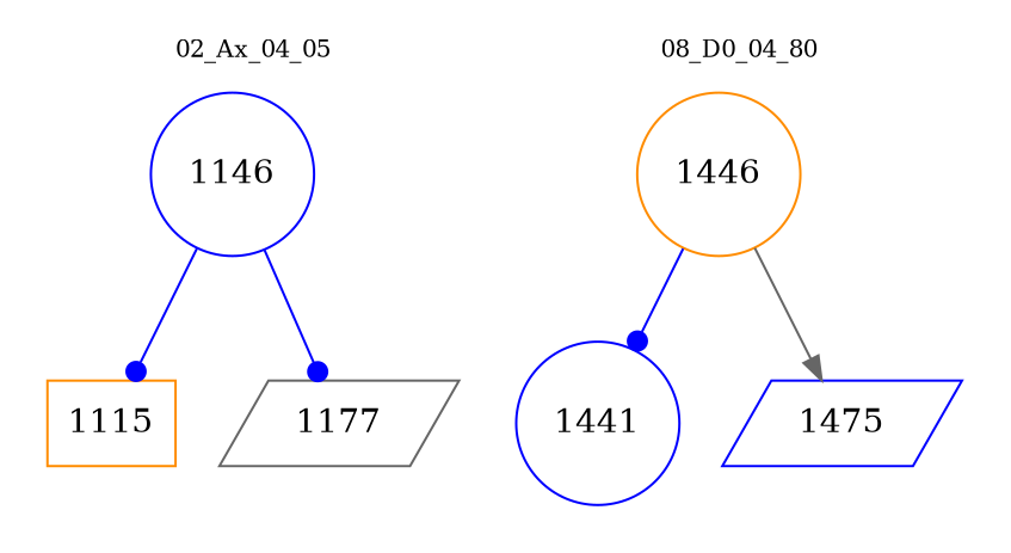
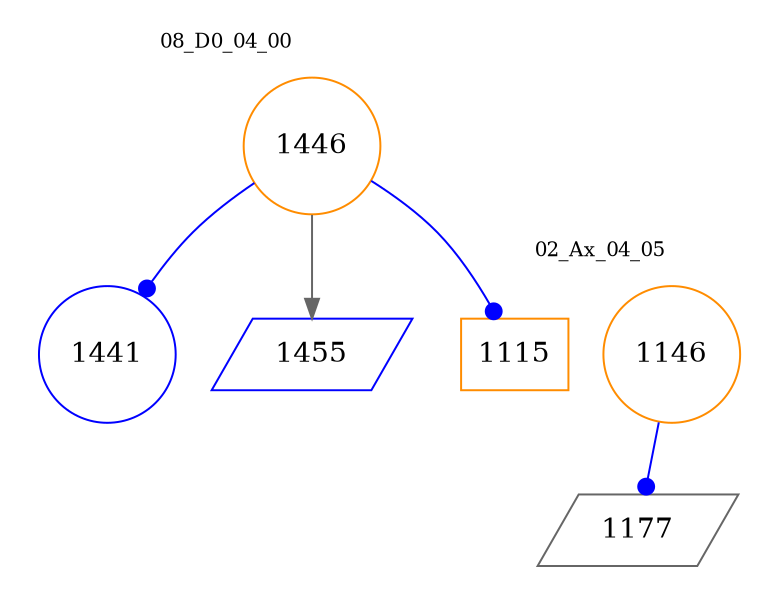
  digraph {
    node [color=blue shape=circle]
    edge [arrowhead=dot color=blue]
-   n1 [label=1146]
+   n1 [color=darkorange label=1146]
    n2 [color=darkorange label=1115 shape=box]
    n3 [color=gray40 label=1177 shape=parallelogram]
    n4 [color=darkorange label=1446]
    n5 [label=1441]
-   n6 [label=1475 shape=parallelogram]
+   n6 [label=1455 shape=parallelogram]
    subgraph cluster_1 {
      color=white
      fontsize=10
      label="02_Ax_04_05"
      n1
      n2
      n3
    }
    subgraph cluster_2 {
      color=white
      fontsize=10
-     label="08_D0_04_80"
+     label="08_D0_04_00"
      n4
      n5
      n6
    }
-   n1 -> n2
+   n4 -> n2
    n1 -> n3
    n4 -> n5
    n4 -> n6 [arrowhead=normal color=gray40]
  }
